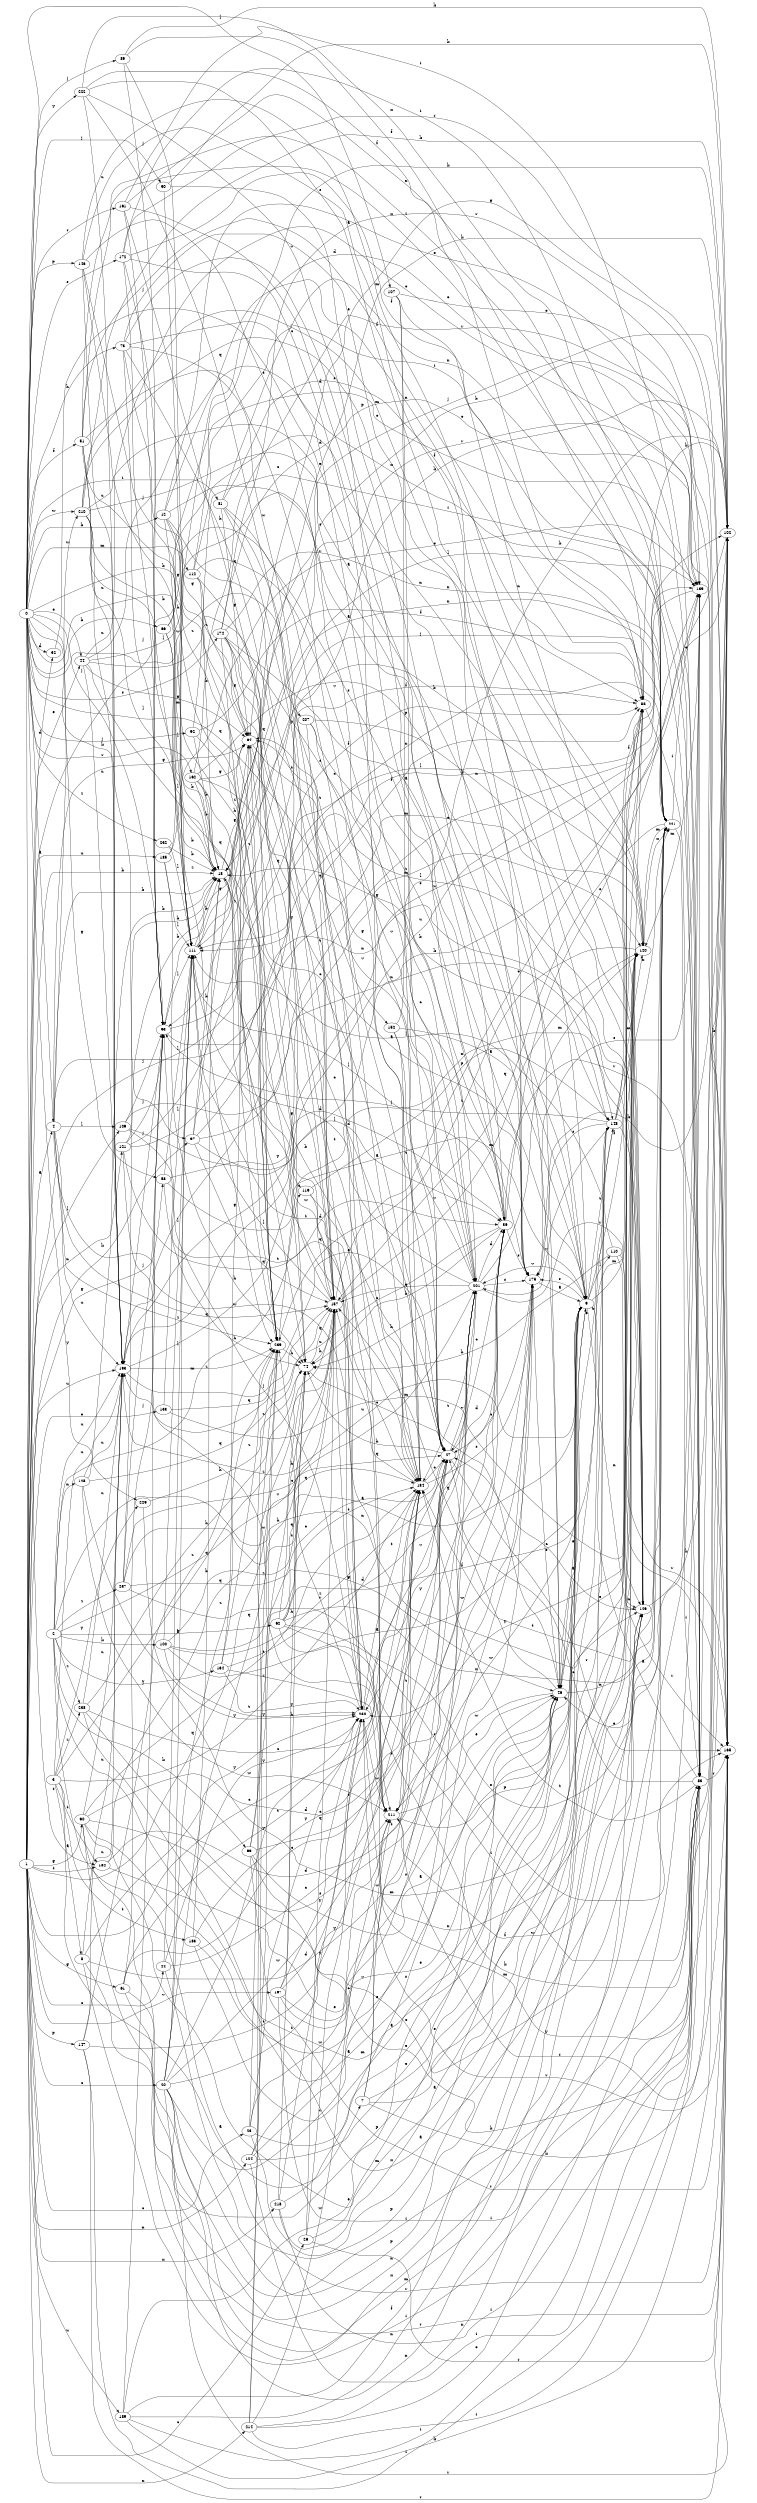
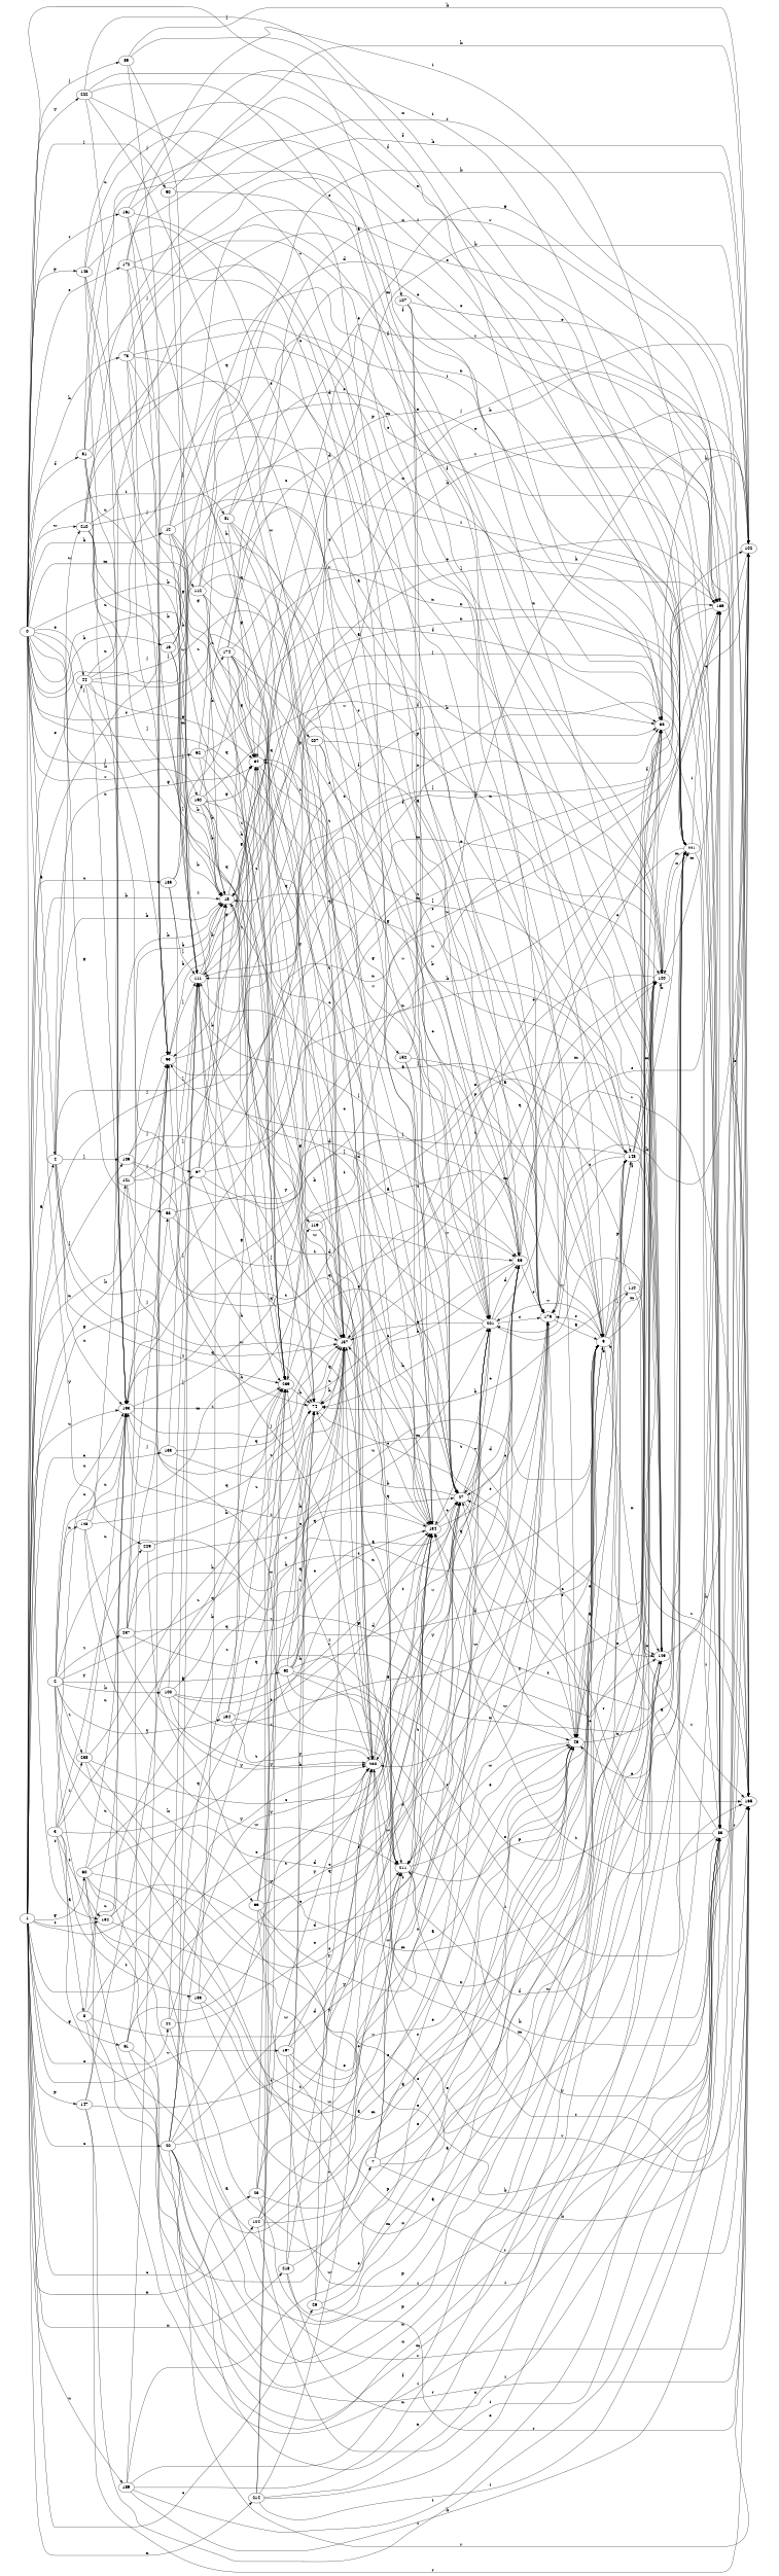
  strict digraph {
    rankdir=LR
    0
    4
    12
-   16 [label=66]
-   32
+   16
    44
    51
    58
    73
    74
    81
    89
    90
    92
    93
    97
    107
    112
    119
    146
    152
    161
    162
    172
    174
    182
    207
    210
    222
    229
-   232
    18
    109
    157
    193
    129
    64
    211
    239
    139
    201
    184
    111
    83
    175
    46
    221
    9
    27
    55
    120
    36
    230
    102
    148
    165
    1
    20
    23
    24
    26
    60
    61
    121
    124
    133
    147
    185
    189
    197
    214
    218
    2
    62
    99
    100
    125
    164
    237
    238
    3
    7
    8
    183
    110
    0 -> 4 [label=a]
    0 -> 12 [label=b]
    0 -> 16 [label=b]
-   0 -> 32 [label=d]
    0 -> 44 [label=e]
    0 -> 51 [label=f]
    0 -> 58 [label=g]
    0 -> 73 [label=h]
    0 -> 74 [label=h]
    0 -> 81 [label=i]
    0 -> 89 [label=j]
    0 -> 90 [label=j]
    0 -> 92 [label=j]
    0 -> 93 [label=j]
    0 -> 97 [label=k]
    0 -> 107 [label=l]
    0 -> 112 [label=m]
    0 -> 119 [label=m]
    0 -> 146 [label=p]
    0 -> 152 [label=q]
    0 -> 161 [label=r]
    0 -> 162 [label=r]
    0 -> 172 [label=s]
    0 -> 174 [label=s]
    0 -> 182 [label=t]
    0 -> 207 [label=w]
    0 -> 210 [label=w]
    0 -> 222 [label=y]
    0 -> 229 [label=y]
-   0 -> 232 [label=z]
    4 -> 210 [label=w]
    4 -> 18 [label=b]
    4 -> 109 [label=l]
    4 -> 157 [label=q]
    4 -> 193 [label=u]
    4 -> 129 [label=n]
    4 -> 64 [label=g]
    4 -> 211 [label=w]
    4 -> 239 [label=z]
    12 -> 74 [label=h]
    12 -> 18 [label=b]
    12 -> 129 [label=n]
    12 -> 139 [label=o]
    12 -> 201 [label=v]
    12 -> 184 [label=t]
    12 -> 111 [label=l]
    16 -> 18 [label=b]
    16 -> 111 [label=l]
    16 -> 83 [label=i]
    16 -> 175 [label=s]
-   32 -> 46 [label=e]
    44 -> 157 [label=q]
    44 -> 193 [label=u]
    44 -> 64 [label=g]
    44 -> 139 [label=o]
    44 -> 175 [label=s]
    44 -> 221 [label=x]
    44 -> 9 [label=a]
    51 -> 18 [label=b]
    51 -> 193 [label=u]
    51 -> 239 [label=z]
    51 -> 83 [label=i]
    51 -> 221 [label=x]
    51 -> 27 [label=c]
    51 -> 55 [label=f]
    58 -> 74 [label=h]
    58 -> 111 [label=l]
    58 -> 9 [label=a]
    58 -> 120 [label=m]
    73 -> 93 [label=j]
    73 -> 157 [label=q]
    73 -> 211 [label=w]
    73 -> 239 [label=z]
    73 -> 175 [label=s]
    73 -> 46 [label=e]
    73 -> 36 [label=d]
    74 -> 157 [label=q]
    74 -> 27 [label=c]
    81 -> 64 [label=g]
    81 -> 184 [label=t]
    81 -> 221 [label=x]
    81 -> 27 [label=c]
    81 -> 55 [label=f]
    81 -> 230 [label=y]
    89 -> 93 [label=j]
    89 -> 64 [label=g]
    89 -> 55 [label=f]
    89 -> 102 [label=k]
    90 -> 111 [label=l]
    90 -> 36 [label=d]
    90 -> 102 [label=k]
    92 -> 18 [label=b]
    92 -> 83 [label=i]
    92 -> 27 [label=c]
    92 -> 55 [label=f]
    93 -> 111 [label=l]
    93 -> 55 [label=f]
    93 -> 120 [label=m]
    97 -> 18 [label=b]
    97 -> 157 [label=q]
    97 -> 64 [label=g]
    97 -> 139 [label=o]
    97 -> 36 [label=d]
    97 -> 102 [label=k]
    107 -> 129 [label=n]
    107 -> 139 [label=o]
    107 -> 184 [label=t]
    107 -> 27 [label=c]
    112 -> 18 [label=b]
    112 -> 157 [label=q]
    112 -> 129 [label=n]
    112 -> 239 [label=z]
    112 -> 139 [label=o]
    112 -> 201 [label=v]
    119 -> 157 [label=q]
    119 -> 27 [label=c]
    119 -> 148 [label=p]
    146 -> 18 [label=b]
    146 -> 193 [label=u]
    146 -> 64 [label=g]
    146 -> 184 [label=t]
    146 -> 9 [label=a]
    146 -> 120 [label=m]
    152 -> 201 [label=v]
    152 -> 184 [label=t]
    152 -> 9 [label=a]
    152 -> 102 [label=k]
    161 -> 74 [label=h]
    161 -> 93 [label=j]
    161 -> 83 [label=i]
    161 -> 221 [label=x]
    161 -> 36 [label=d]
    162 -> 18 [label=b]
    162 -> 64 [label=g]
    162 -> 239 [label=z]
    162 -> 9 [label=a]
    162 -> 230 [label=y]
    162 -> 148 [label=p]
    162 -> 165 [label=r]
    172 -> 93 [label=j]
    172 -> 111 [label=l]
    172 -> 83 [label=i]
    172 -> 27 [label=c]
    172 -> 55 [label=f]
    172 -> 165 [label=r]
    174 -> 157 [label=q]
    174 -> 64 [label=g]
    174 -> 239 [label=z]
    174 -> 139 [label=o]
    174 -> 184 [label=t]
    174 -> 221 [label=x]
    174 -> 9 [label=a]
    174 -> 230 [label=y]
    174 -> 165 [label=r]
    182 -> 157 [label=q]
    182 -> 46 [label=e]
    182 -> 36 [label=d]
    207 -> 157 [label=q]
    207 -> 129 [label=n]
    207 -> 201 [label=v]
    207 -> 175 [label=s]
    210 -> 193 [label=u]
    210 -> 239 [label=z]
    210 -> 111 [label=l]
    210 -> 175 [label=s]
    210 -> 9 [label=a]
    210 -> 120 [label=m]
    210 -> 102 [label=k]
    210 -> 148 [label=p]
    222 -> 157 [label=q]
    222 -> 193 [label=u]
    222 -> 201 [label=v]
    222 -> 175 [label=s]
    222 -> 221 [label=x]
    222 -> 55 [label=f]
    229 -> 74 [label=h]
    229 -> 120 [label=m]
-   232 -> 18 [label=b]
-   232 -> 111 [label=l]
    18 -> 64 [label=g]
    18 -> 211 [label=w]
    18 -> 221 [label=x]
    18 -> 27 [label=c]
    109 -> 93 [label=j]
    109 -> 129 [label=n]
    109 -> 184 [label=t]
    109 -> 36 [label=d]
    157 -> 74 [label=h]
    157 -> 64 [label=g]
    157 -> 139 [label=o]
    157 -> 111 [label=l]
    157 -> 120 [label=m]
    157 -> 230 [label=y]
    193 -> 93 [label=j]
    193 -> 239 [label=z]
    193 -> 46 [label=e]
    193 -> 55 [label=f]
    193 -> 102 [label=k]
    129 -> 184 [label=t]
    129 -> 111 [label=l]
    129 -> 27 [label=c]
    129 -> 102 [label=k]
    64 -> 239 [label=z]
    64 -> 201 [label=v]
    64 -> 184 [label=t]
    211 -> 18 [label=b]
    211 -> 184 [label=t]
    211 -> 46 [label=e]
    211 -> 148 [label=p]
    211 -> 165 [label=r]
    239 -> 74 [label=h]
    239 -> 129 [label=n]
    139 -> 193 [label=u]
    139 -> 111 [label=l]
    139 -> 175 [label=s]
    139 -> 120 [label=m]
    201 -> 74 [label=h]
    201 -> 157 [label=q]
    201 -> 64 [label=g]
    201 -> 184 [label=t]
    201 -> 111 [label=l]
    201 -> 175 [label=s]
    201 -> 120 [label=m]
    201 -> 36 [label=d]
    201 -> 230 [label=y]
    201 -> 165 [label=r]
    184 -> 157 [label=q]
    184 -> 175 [label=s]
    184 -> 27 [label=c]
    111 -> 18 [label=b]
    111 -> 184 [label=t]
    111 -> 102 [label=k]
    111 -> 165 [label=r]
    83 -> 184 [label=t]
    83 -> 9 [label=a]
    83 -> 27 [label=c]
    83 -> 102 [label=k]
    83 -> 165 [label=r]
    175 -> 211 [label=w]
    175 -> 46 [label=e]
    175 -> 9 [label=a]
    175 -> 27 [label=c]
    175 -> 102 [label=k]
    46 -> 157 [label=q]
    46 -> 129 [label=n]
    46 -> 211 [label=w]
    46 -> 9 [label=a]
    221 -> 93 [label=j]
    221 -> 157 [label=q]
    221 -> 211 [label=w]
    221 -> 139 [label=o]
    221 -> 83 [label=i]
    221 -> 46 [label=e]
    221 -> 120 [label=m]
    9 -> 193 [label=u]
    9 -> 129 [label=n]
    9 -> 211 [label=w]
    9 -> 201 [label=v]
    9 -> 175 [label=s]
    9 -> 46 [label=e]
    9 -> 55 [label=f]
    9 -> 120 [label=m]
-   9 -> 148 [label=t]
+   9 -> 148 [label=p]
    9 -> 110 [label=l]
    27 -> 74 [label=h]
    27 -> 201 [label=v]
    27 -> 36 [label=d]
    27 -> 165 [label=r]
    55 -> 83 [label=i]
    55 -> 46 [label=e]
    55 -> 230 [label=y]
    55 -> 102 [label=k]
    120 -> 18 [label=b]
    120 -> 239 [label=z]
    120 -> 111 [label=l]
    120 -> 221 [label=x]
    36 -> 74 [label=h]
    36 -> 193 [label=u]
    36 -> 64 [label=g]
    36 -> 139 [label=o]
    36 -> 111 [label=l]
    36 -> 175 [label=s]
    36 -> 27 [label=c]
    36 -> 165 [label=r]
    230 -> 93 [label=j]
    230 -> 211 [label=w]
    230 -> 239 [label=z]
    230 -> 201 [label=v]
    230 -> 184 [label=t]
    230 -> 165 [label=r]
    102 -> 93 [label=j]
    102 -> 193 [label=u]
    102 -> 230 [label=y]
    148 -> 93 [label=j]
    148 -> 18 [label=b]
    148 -> 201 [label=v]
    148 -> 175 [label=s]
    148 -> 46 [label=e]
    148 -> 221 [label=x]
    148 -> 55 [label=f]
    148 -> 120 [label=m]
    148 -> 165 [label=r]
    165 -> 18 [label=b]
    165 -> 64 [label=g]
    1 -> 4 [label=a]
-   1 -> 32 [label=d]
    1 -> 44 [label=e]
    1 -> 58 [label=g]
    1 -> 97 [label=k]
    1 -> 182 [label=t]
    1 -> 18 [label=b]
    1 -> 109 [label=l]
    1 -> 157 [label=q]
    1 -> 193 [label=u]
    1 -> 139 [label=o]
    1 -> 27 [label=c]
    1 -> 55 [label=f]
    1 -> 20 [label=c]
    1 -> 23 [label=c]
    1 -> 24 [label=c]
    1 -> 26 [label=c]
    1 -> 60 [label=g]
    1 -> 61 [label=g]
    1 -> 121 [label=n]
    1 -> 124 [label=n]
    1 -> 133 [label=o]
    1 -> 147 [label=p]
    1 -> 185 [label=u]
    1 -> 189 [label=u]
    1 -> 197 [label=v]
    1 -> 214 [label=x]
    1 -> 218 [label=x]
    20 -> 157 [label=q]
    20 -> 129 [label=n]
    20 -> 211 [label=w]
    20 -> 239 [label=z]
    20 -> 201 [label=v]
    20 -> 184 [label=t]
    20 -> 111 [label=l]
    20 -> 120 [label=m]
    20 -> 230 [label=y]
    20 -> 148 [label=p]
    20 -> 165 [label=r]
    23 -> 211 [label=w]
    23 -> 239 [label=z]
    23 -> 46 [label=e]
    23 -> 9 [label=a]
    23 -> 230 [label=y]
    24 -> 111 [label=l]
    24 -> 27 [label=c]
    24 -> 230 [label=y]
    24 -> 148 [label=p]
    26 -> 157 [label=q]
    26 -> 46 [label=e]
    26 -> 230 [label=y]
    26 -> 165 [label=r]
    60 -> 193 [label=u]
    60 -> 184 [label=t]
    60 -> 83 [label=i]
    60 -> 175 [label=s]
    60 -> 9 [label=a]
    60 -> 120 [label=m]
    60 -> 36 [label=d]
    60 -> 165 [label=r]
    61 -> 93 [label=j]
    61 -> 129 [label=n]
    61 -> 184 [label=t]
    61 -> 27 [label=c]
    61 -> 148 [label=p]
    121 -> 93 [label=j]
    121 -> 18 [label=b]
    121 -> 211 [label=w]
    121 -> 221 [label=x]
    121 -> 36 [label=d]
    121 -> 102 [label=k]
    124 -> 239 [label=z]
    124 -> 201 [label=v]
    124 -> 83 [label=i]
    124 -> 46 [label=e]
    124 -> 27 [label=c]
    133 -> 157 [label=q]
    133 -> 111 [label=l]
    133 -> 120 [label=m]
    147 -> 193 [label=u]
    147 -> 239 [label=z]
    147 -> 184 [label=t]
    147 -> 83 [label=i]
    147 -> 165 [label=r]
    185 -> 74 [label=h]
    185 -> 139 [label=o]
    185 -> 111 [label=l]
    185 -> 102 [label=k]
    189 -> 93 [label=j]
    189 -> 129 [label=n]
    189 -> 83 [label=i]
    189 -> 46 [label=e]
    189 -> 55 [label=f]
    189 -> 102 [label=k]
    197 -> 74 [label=h]
    197 -> 184 [label=t]
    197 -> 83 [label=i]
    197 -> 175 [label=s]
    197 -> 46 [label=e]
    197 -> 230 [label=y]
    214 -> 74 [label=h]
    214 -> 211 [label=w]
    214 -> 239 [label=z]
    214 -> 139 [label=o]
    214 -> 83 [label=i]
    214 -> 221 [label=x]
    218 -> 74 [label=h]
    218 -> 83 [label=i]
    218 -> 175 [label=s]
    218 -> 9 [label=a]
    218 -> 230 [label=y]
    2 -> 119 [label=m]
    2 -> 193 [label=u]
    2 -> 129 [label=n]
    2 -> 201 [label=v]
    2 -> 120 [label=m]
    2 -> 165 [label=r]
    2 -> 62 [label=g]
    2 -> 99 [label=k]
    2 -> 100 [label=k]
    2 -> 125 [label=n]
    2 -> 164 [label=r]
    2 -> 237 [label=z]
    2 -> 238 [label=z]
    62 -> 74 [label=h]
    62 -> 157 [label=q]
    62 -> 139 [label=o]
    62 -> 184 [label=t]
    62 -> 83 [label=i]
    62 -> 221 [label=x]
    62 -> 55 [label=f]
    62 -> 102 [label=k]
    99 -> 157 [label=q]
    99 -> 239 [label=z]
    99 -> 175 [label=s]
    99 -> 9 [label=a]
    99 -> 102 [label=k]
    99 -> 165 [label=r]
    100 -> 201 [label=v]
    100 -> 184 [label=t]
    100 -> 111 [label=l]
    100 -> 9 [label=a]
    100 -> 27 [label=c]
    100 -> 230 [label=y]
    125 -> 18 [label=b]
    125 -> 157 [label=q]
    125 -> 193 [label=u]
    125 -> 211 [label=w]
    125 -> 230 [label=y]
    164 -> 64 [label=g]
    164 -> 239 [label=z]
    164 -> 221 [label=x]
    164 -> 36 [label=d]
    164 -> 230 [label=y]
    237 -> 93 [label=j]
    237 -> 18 [label=b]
    237 -> 46 [label=e]
    237 -> 9 [label=a]
    237 -> 27 [label=c]
    237 -> 165 [label=r]
    238 -> 74 [label=h]
    238 -> 193 [label=u]
    238 -> 139 [label=o]
    238 -> 221 [label=x]
    238 -> 27 [label=c]
    3 -> 182 [label=t]
    3 -> 229 [label=y]
    3 -> 157 [label=q]
    3 -> 193 [label=u]
    3 -> 184 [label=t]
    3 -> 238 [label=z]
    3 -> 7 [label=a]
    3 -> 8 [label=a]
    3 -> 183 [label=t]
    7 -> 211 [label=w]
    7 -> 184 [label=t]
    7 -> 55 [label=f]
    7 -> 120 [label=m]
    7 -> 102 [label=k]
    8 -> 193 [label=u]
    8 -> 83 [label=i]
    8 -> 221 [label=x]
    8 -> 36 [label=d]
    8 -> 230 [label=y]
    183 -> 18 [label=b]
    183 -> 46 [label=e]
    183 -> 9 [label=a]
    183 -> 27 [label=c]
    110 -> 74 [label=h]
    110 -> 129 [label=n]
    110 -> 111 [label=l]
    110 -> 165 [label=r]
  }
